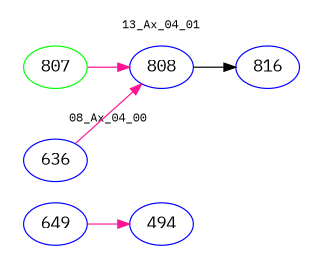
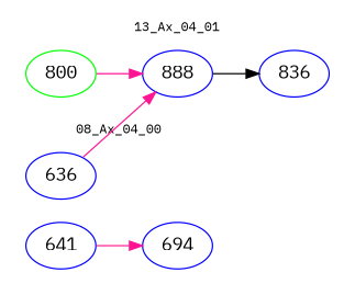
  digraph {
    fontname="IBM Plex Mono"
    rankdir=LR
    node [color=blue fontname="IBM Plex Mono"]
    edge [color=deeppink fontname="IBM Plex Mono"]
-   n1 [color=green label=807]
-   n2 [label=808]
-   n3 [label=816]
+   n1 [color=green label=800]
+   n2 [label=888]
+   n3 [label=836]
    n4 [label=636]
-   n5 [label=649]
-   n6 [label=494]
+   n5 [label=641]
+   n6 [label=694]
    subgraph cluster_1 {
      color=white
      fontsize=10
      label="13_Ax_04_01"
      n1
      n2
      n3
    }
    subgraph cluster_2 {
      color=white
      fontsize=10
      label="08_Ax_04_00"
      n4
      n5
      n6
    }
    n1 -> n2
    n2 -> n3 [color=black]
    n4 -> n2
    n5 -> n6
  }
